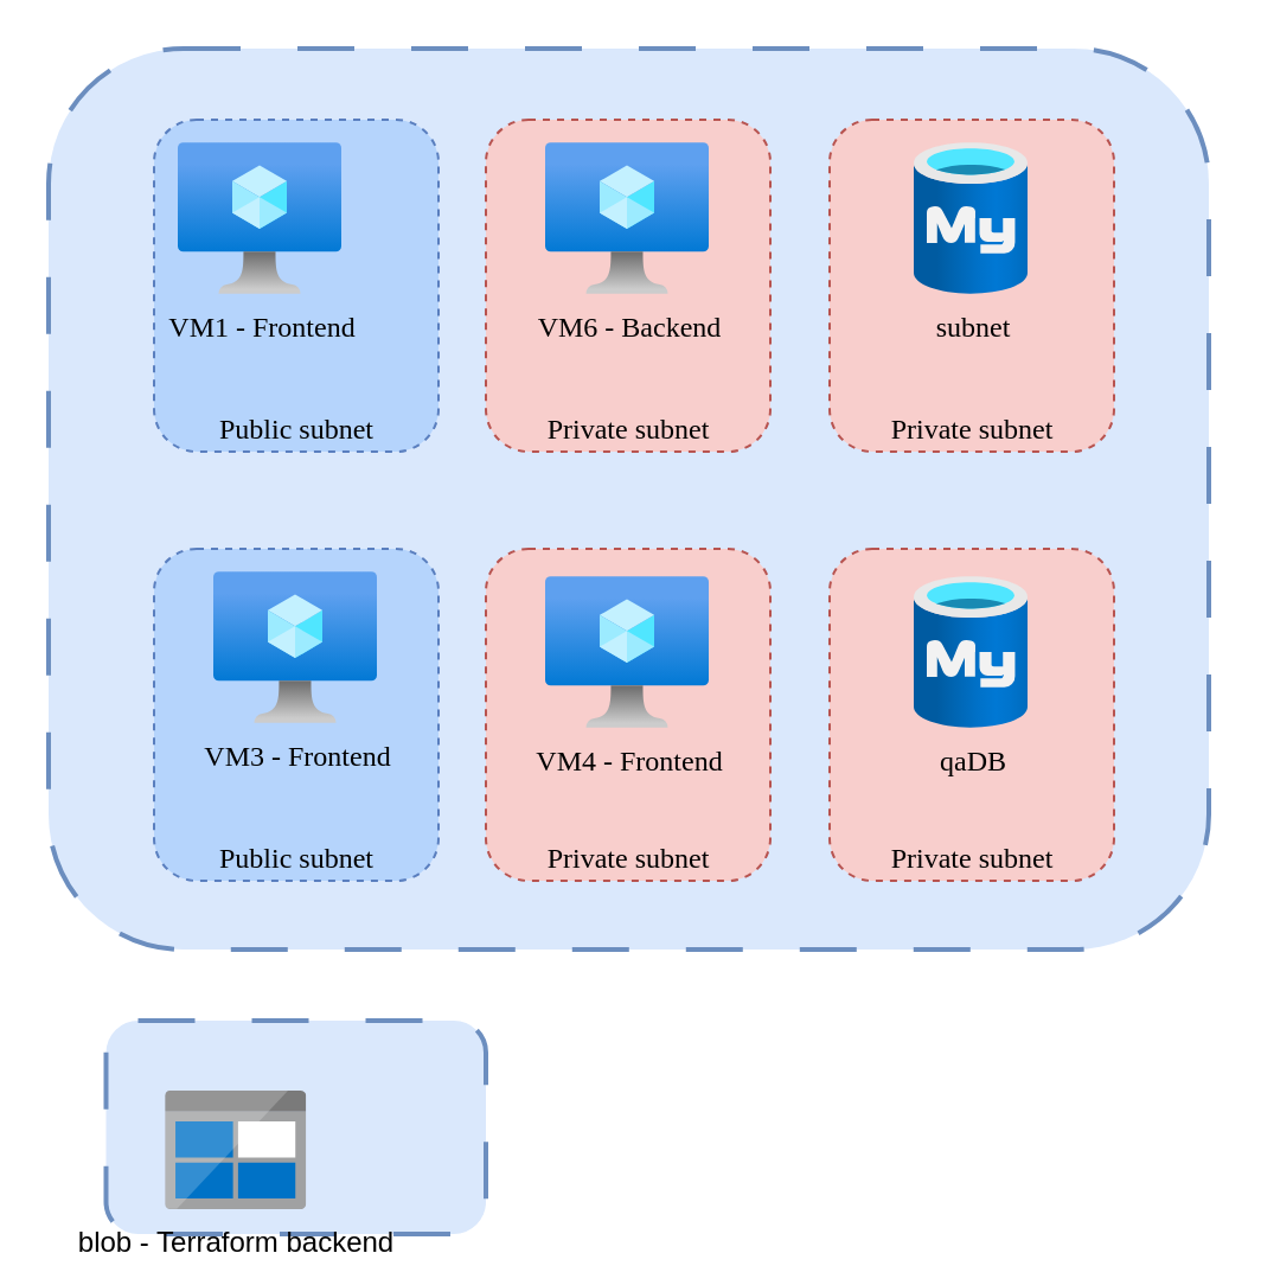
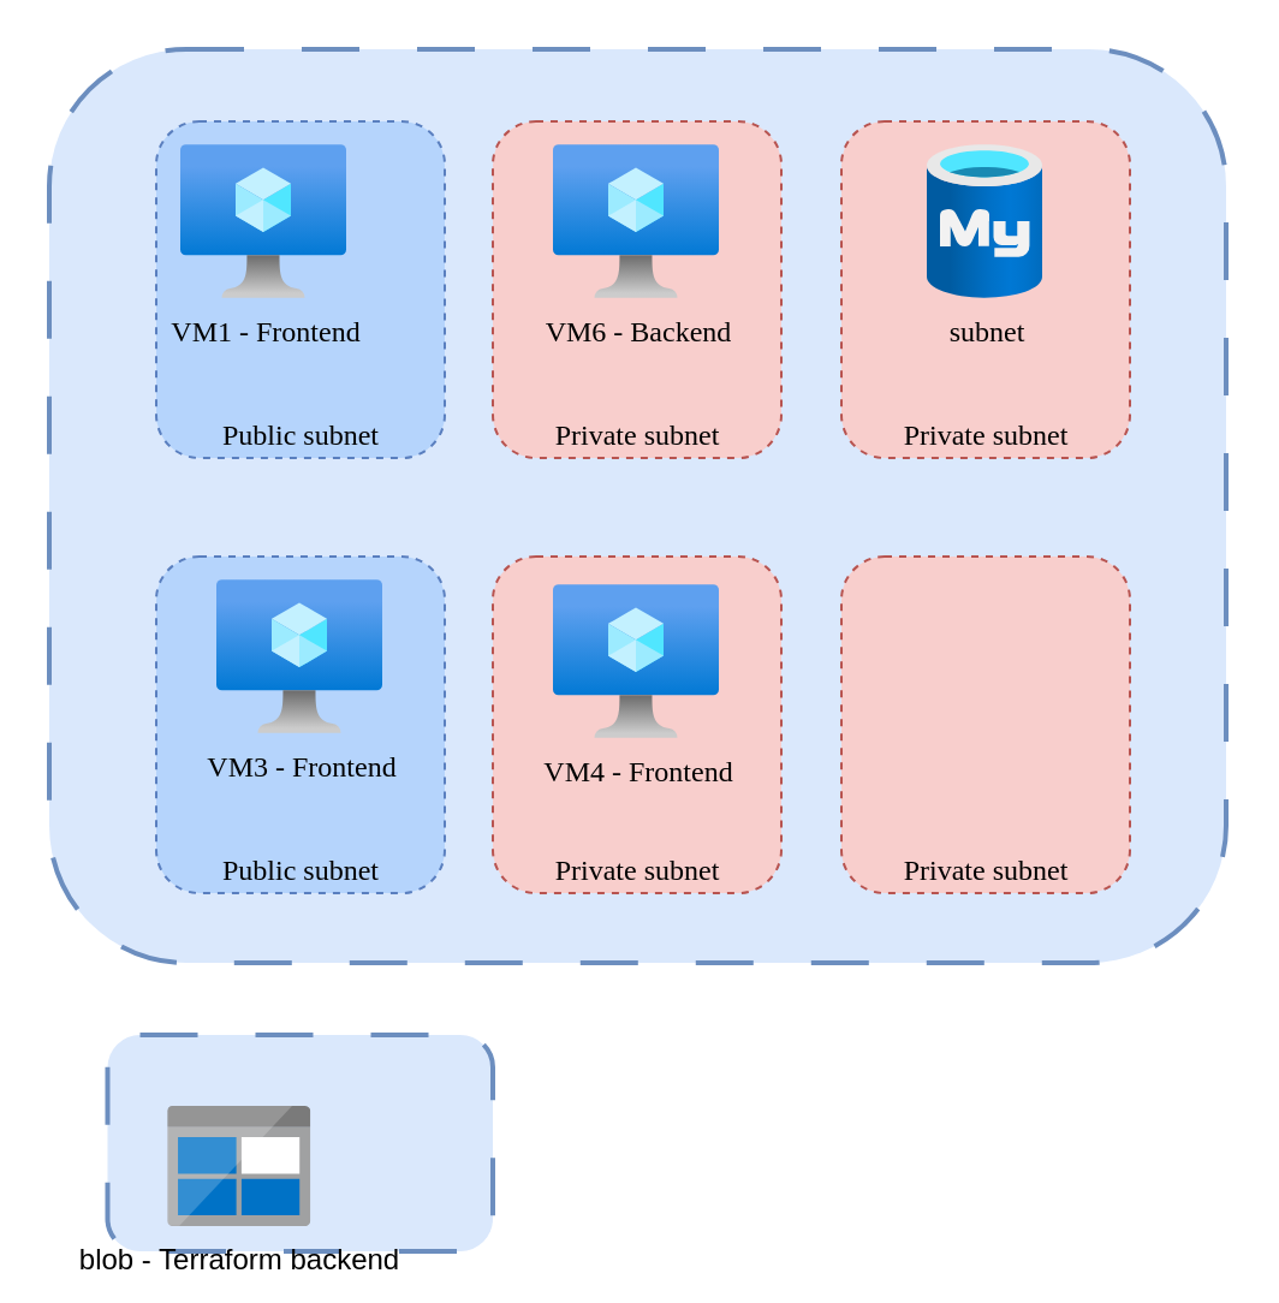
  <mxCell id="0" />
  <mxCell id="1" parent="0" />
  <mxCell id="2" value="" style="rounded=1;whiteSpace=wrap;html=1;dashed=1;dashPattern=12 12;fillColor=#dae8fc;movable=1;resizable=1;rotatable=1;deletable=1;editable=1;locked=0;connectable=1;strokeColor=#6c8ebf;strokeWidth=2;" vertex="1" parent="1"><mxGeometry x="20" y="20" width="489.5" height="380" as="geometry" /></mxCell>
  <mxCell id="3" value="" style="group" vertex="1" connectable="0" parent="1"><mxGeometry x="64.5" y="50" width="120" height="140" as="geometry" /></mxCell>
  <mxCell id="4" value="Public subnet" style="rounded=1;whiteSpace=wrap;html=1;fillColor=#B5D4FC;strokeColor=#5A7FBF;dashed=1;verticalAlign=bottom;fontFamily=Lucida Console;" vertex="1" parent="3"><mxGeometry width="120" height="140" as="geometry" /></mxCell>
  <mxCell id="5" value="VM1 - Frontend" style="image;aspect=fixed;html=1;points=[];align=center;fontSize=12;image=img/lib/azure2/compute/Virtual_Machine.svg;labelBackgroundColor=none;fontFamily=Lucida Console;" vertex="1" parent="3"><mxGeometry x="10.5" y="10" width="69" height="64" as="geometry" /></mxCell>
  <mxCell id="6" value="" style="group" vertex="1" connectable="0" parent="1"><mxGeometry x="204.5" y="50" width="120" height="140" as="geometry" /></mxCell>
  <mxCell id="7" value="Private subnet" style="rounded=1;whiteSpace=wrap;html=1;fillColor=#f8cecc;strokeColor=#b85450;dashed=1;verticalAlign=bottom;fontFamily=Lucida Console;" vertex="1" parent="6"><mxGeometry width="120" height="140" as="geometry" /></mxCell>
  <mxCell id="8" value="VM6 - Backend" style="image;aspect=fixed;html=1;points=[];align=center;fontSize=12;image=img/lib/azure2/compute/Virtual_Machine.svg;labelBackgroundColor=none;fontFamily=Lucida Console;" vertex="1" parent="6"><mxGeometry x="25.5" y="10" width="69" height="64" as="geometry" /></mxCell>
  <mxCell id="9" value="" style="group" vertex="1" connectable="0" parent="1"><mxGeometry x="349.5" y="50" width="120" height="140" as="geometry" /></mxCell>
  <mxCell id="10" value="Private subnet" style="rounded=1;whiteSpace=wrap;html=1;fillColor=#f8cecc;strokeColor=#b85450;dashed=1;verticalAlign=bottom;fontFamily=Lucida Console;" vertex="1" parent="9"><mxGeometry width="120" height="140" as="geometry" /></mxCell>
  <mxCell id="11" value="subnet" style="image;aspect=fixed;html=1;points=[];align=center;fontSize=12;image=img/lib/azure2/databases/Azure_Database_MySQL_Server.svg;labelBackgroundColor=none;fontFamily=Lucida Console;" vertex="1" parent="9"><mxGeometry x="36" y="10" width="48" height="64" as="geometry" /></mxCell>
  <mxCell id="12" value="" style="group" vertex="1" connectable="0" parent="1"><mxGeometry x="349.5" y="231" width="120" height="140" as="geometry" /></mxCell>
  <mxCell id="13" value="Private subnet" style="rounded=1;whiteSpace=wrap;html=1;fillColor=#f8cecc;strokeColor=#b85450;dashed=1;verticalAlign=bottom;fontFamily=Lucida Console;" vertex="1" parent="12"><mxGeometry width="120" height="140" as="geometry" /></mxCell>
- <mxCell id="14" value="qaDB" style="image;aspect=fixed;html=1;points=[];align=center;fontSize=12;image=img/lib/azure2/databases/Azure_Database_MySQL_Server.svg;labelBackgroundColor=none;fontFamily=Lucida Console;" vertex="1" parent="12"><mxGeometry x="36" y="12" width="48" height="64" as="geometry" /></mxCell>
  <mxCell id="15" value="" style="group" vertex="1" connectable="0" parent="1"><mxGeometry x="204.5" y="231" width="120" height="140" as="geometry" /></mxCell>
  <mxCell id="16" value="Private subnet" style="rounded=1;whiteSpace=wrap;html=1;fillColor=#f8cecc;strokeColor=#b85450;dashed=1;verticalAlign=bottom;fontFamily=Lucida Console;" vertex="1" parent="15"><mxGeometry width="120" height="140" as="geometry" /></mxCell>
  <mxCell id="17" value="VM4 - Frontend" style="image;aspect=fixed;html=1;points=[];align=center;fontSize=12;image=img/lib/azure2/compute/Virtual_Machine.svg;labelBackgroundColor=none;fontFamily=Lucida Console;" vertex="1" parent="15"><mxGeometry x="25.5" y="12" width="69" height="64" as="geometry" /></mxCell>
  <mxCell id="18" value="" style="group" vertex="1" connectable="0" parent="1"><mxGeometry x="64.5" y="231" width="120" height="140" as="geometry" /></mxCell>
  <mxCell id="19" value="VM3 - Frontend" style="image;aspect=fixed;html=1;points=[];align=center;fontSize=12;image=img/lib/azure2/compute/Virtual_Machine.svg;labelBackgroundColor=none;fontFamily=Lucida Console;" vertex="1" parent="18"><mxGeometry x="25.5" y="12" width="69" height="64" as="geometry" /></mxCell>
  <mxCell id="20" value="" style="group" vertex="1" connectable="0" parent="18"><mxGeometry width="120" height="140" as="geometry" /></mxCell>
  <mxCell id="21" value="Public subnet" style="rounded=1;whiteSpace=wrap;html=1;fillColor=#B5D4FC;strokeColor=#5A7FBF;dashed=1;verticalAlign=bottom;fontFamily=Lucida Console;" vertex="1" parent="20"><mxGeometry width="120" height="140" as="geometry" /></mxCell>
  <mxCell id="22" value="VM3&amp;nbsp;- Frontend" style="image;aspect=fixed;html=1;points=[];align=center;fontSize=12;image=img/lib/azure2/compute/Virtual_Machine.svg;labelBackgroundColor=none;fontFamily=Lucida Console;" vertex="1" parent="20"><mxGeometry x="25.5" y="10" width="69" height="64" as="geometry" /></mxCell>
  <mxCell id="23" value="" style="group" vertex="1" connectable="0" parent="1"><mxGeometry x="44.25" y="430" width="160.25" height="90" as="geometry" /></mxCell>
  <mxCell id="24" value="" style="rounded=1;whiteSpace=wrap;html=1;dashed=1;dashPattern=12 12;fillColor=#dae8fc;movable=1;resizable=1;rotatable=1;deletable=1;editable=1;locked=0;connectable=1;strokeColor=#6c8ebf;strokeWidth=2;" vertex="1" parent="23"><mxGeometry width="160.25" height="90" as="geometry" /></mxCell>
  <mxCell id="25" value="blob - Terraform backend" style="image;sketch=0;aspect=fixed;html=1;points=[];align=center;fontSize=12;image=img/lib/mscae/BlobBlock.svg;labelBackgroundColor=none;" vertex="1" parent="23"><mxGeometry x="25.37" y="30" width="59.52" height="50" as="geometry" /></mxCell>
